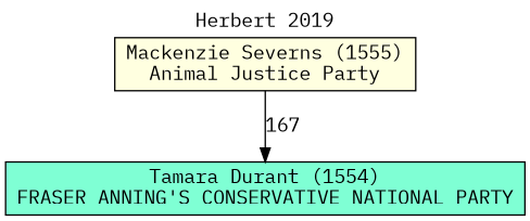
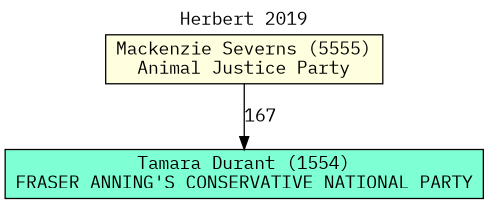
  digraph {
    label="Herbert 2019"
    labelloc=t
    mclimit=10
    fontname="IBM Plex Mono"
    node [shape=box style=filled fontname="IBM Plex Mono"]
    n1 [label="Tamara Durant (1554)\nFRASER ANNING'S CONSERVATIVE NATIONAL PARTY" fillcolor=aquamarine]
-   n2 [label="Mackenzie Severns (1555)\nAnimal Justice Party" fillcolor=lightyellow]
+   n2 [label="Mackenzie Severns (5555)\nAnimal Justice Party" fillcolor=lightyellow]
    n2 -> n1 [label=167 style=solid fontname="IBM Plex Mono"]
  }
